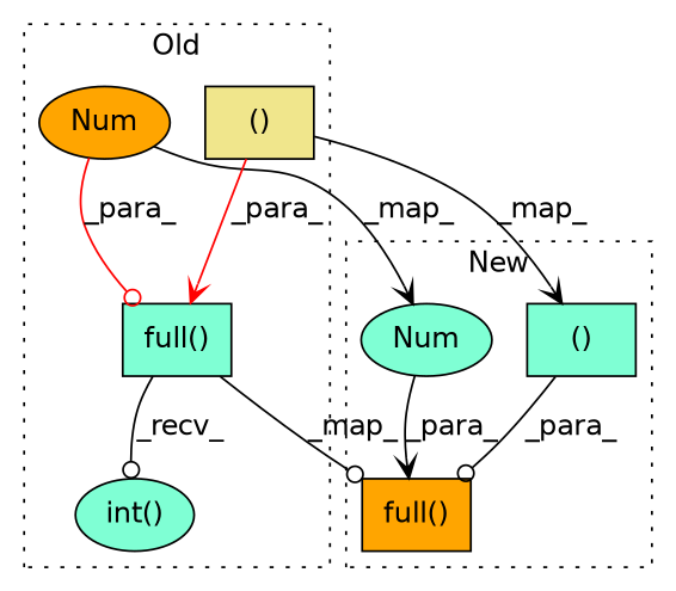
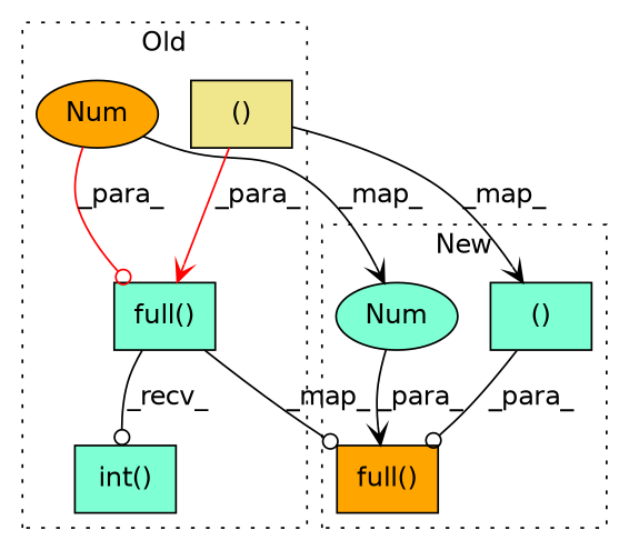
  digraph {
    fontname="DejaVu Sans"
    node [a=75 l=3 shape=box style=filled fillcolor=aquamarine fontname="DejaVu Sans"]
    edge [color=black arrowhead=odot fontname="DejaVu Sans"]
    n1 [l="11,1" label="full()" s="3290,3310"]
-   n2 [l=27 label="int()" s=3290 shape=ellipse]
+   n2 [l=27 label="int()" s=3290]
    n3 [a=76 label=Num s=3307 shape=ellipse fillcolor=orange]
    n4 [a=54 l=0 label="()" s=3303 fillcolor=khaki]
    n5 [l="11,20" label="full()" s="3365,3385" fillcolor=orange]
    n6 [a=76 label=Num s=3382 shape=ellipse]
    n7 [a=54 l=0 label="()" s=3378]
    subgraph cluster_1 {
      label=Old
      style=dotted
      n1
      n2
      n3
      n4
    }
    subgraph cluster_2 {
      label=New
      style=dotted
      n5
      n6
      n7
    }
    n1 -> n2 [label=_recv_]
    n1 -> n5 [label=_map_]
    n3 -> n1 [label=_para_ color=red]
    n3 -> n6 [label=_map_ arrowhead=vee]
    n4 -> n1 [label=_para_ color=red arrowhead=vee]
    n4 -> n7 [label=_map_ arrowhead=vee]
    n6 -> n5 [label=_para_ arrowhead=vee]
    n7 -> n5 [label=_para_]
  }
